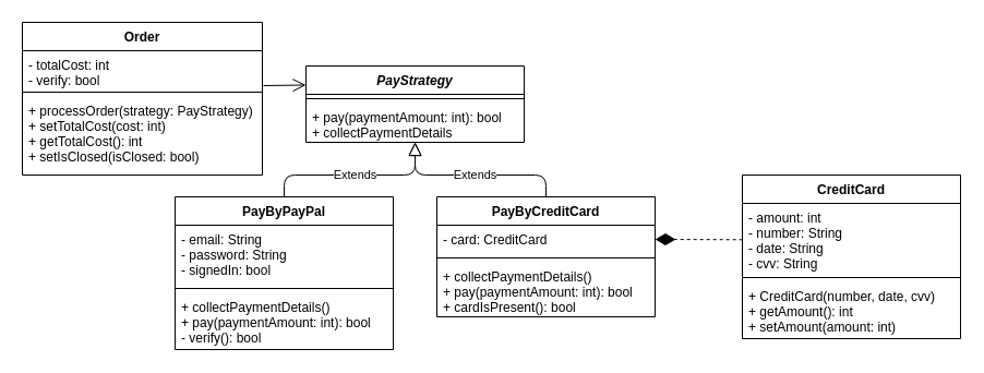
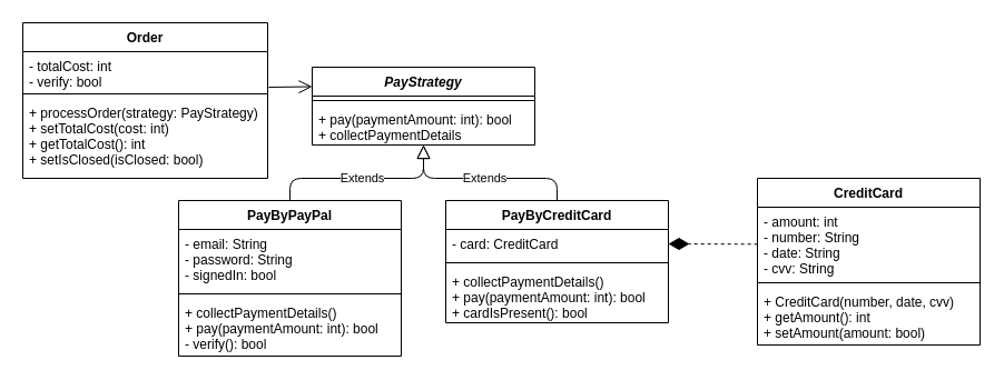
  <mxCell id="0" />
  <mxCell id="1" parent="0" />
  <mxCell id="2" value="PayStrategy" style="swimlane;fontStyle=3;align=center;verticalAlign=top;childLayout=stackLayout;horizontal=1;startSize=26;horizontalStack=0;resizeParent=1;resizeParentMax=0;resizeLast=0;collapsible=1;marginBottom=0;" vertex="1" parent="1"><mxGeometry x="280" y="60" width="200" height="70" as="geometry" /></mxCell>
  <mxCell id="3" value="" style="line;strokeWidth=1;fillColor=none;align=left;verticalAlign=middle;spacingTop=-1;spacingLeft=3;spacingRight=3;rotatable=0;labelPosition=right;points=[];portConstraint=eastwest;" vertex="1" parent="2"><mxGeometry y="26" width="200" height="8" as="geometry" /></mxCell>
  <mxCell id="4" value="+ pay(paymentAmount: int): bool&#10;+ collectPaymentDetails" style="text;strokeColor=none;fillColor=none;align=left;verticalAlign=top;spacingLeft=4;spacingRight=4;overflow=hidden;rotatable=0;points=[[0,0.5],[1,0.5]];portConstraint=eastwest;" vertex="1" parent="2"><mxGeometry y="34" width="200" height="36" as="geometry" /></mxCell>
  <mxCell id="5" value="PayByCreditCard" style="swimlane;fontStyle=1;align=center;verticalAlign=top;childLayout=stackLayout;horizontal=1;startSize=26;horizontalStack=0;resizeParent=1;resizeParentMax=0;resizeLast=0;collapsible=1;marginBottom=0;" vertex="1" parent="1"><mxGeometry x="400" y="180" width="200" height="110" as="geometry" /></mxCell>
  <mxCell id="6" value="- card: CreditCard" style="text;strokeColor=none;fillColor=none;align=left;verticalAlign=top;spacingLeft=4;spacingRight=4;overflow=hidden;rotatable=0;points=[[0,0.5],[1,0.5]];portConstraint=eastwest;" vertex="1" parent="5"><mxGeometry y="26" width="200" height="26" as="geometry" /></mxCell>
  <mxCell id="7" value="" style="line;strokeWidth=1;fillColor=none;align=left;verticalAlign=middle;spacingTop=-1;spacingLeft=3;spacingRight=3;rotatable=0;labelPosition=right;points=[];portConstraint=eastwest;" vertex="1" parent="5"><mxGeometry y="52" width="200" height="8" as="geometry" /></mxCell>
  <mxCell id="8" value="+ collectPaymentDetails()&#10;+ pay(paymentAmount: int): bool&#10;+ cardIsPresent(): bool" style="text;strokeColor=none;fillColor=none;align=left;verticalAlign=top;spacingLeft=4;spacingRight=4;overflow=hidden;rotatable=0;points=[[0,0.5],[1,0.5]];portConstraint=eastwest;" vertex="1" parent="5"><mxGeometry y="60" width="200" height="50" as="geometry" /></mxCell>
  <mxCell id="9" value="CreditCard" style="swimlane;fontStyle=1;align=center;verticalAlign=top;childLayout=stackLayout;horizontal=1;startSize=26;horizontalStack=0;resizeParent=1;resizeParentMax=0;resizeLast=0;collapsible=1;marginBottom=0;" vertex="1" parent="1"><mxGeometry x="680" y="160" width="200" height="150" as="geometry" /></mxCell>
  <mxCell id="10" value="- amount: int&#10;- number: String&#10;- date: String&#10;- cvv: String" style="text;strokeColor=none;fillColor=none;align=left;verticalAlign=top;spacingLeft=4;spacingRight=4;overflow=hidden;rotatable=0;points=[[0,0.5],[1,0.5]];portConstraint=eastwest;" vertex="1" parent="9"><mxGeometry y="26" width="200" height="64" as="geometry" /></mxCell>
  <mxCell id="11" value="" style="line;strokeWidth=1;fillColor=none;align=left;verticalAlign=middle;spacingTop=-1;spacingLeft=3;spacingRight=3;rotatable=0;labelPosition=right;points=[];portConstraint=eastwest;" vertex="1" parent="9"><mxGeometry y="90" width="200" height="8" as="geometry" /></mxCell>
- <mxCell id="12" value="+ CreditCard(number, date, cvv)&#10;+ getAmount(): int&#10;+ setAmount(amount: int)" style="text;strokeColor=none;fillColor=none;align=left;verticalAlign=top;spacingLeft=4;spacingRight=4;overflow=hidden;rotatable=0;points=[[0,0.5],[1,0.5]];portConstraint=eastwest;" vertex="1" parent="9"><mxGeometry y="98" width="200" height="52" as="geometry" /></mxCell>
+ <mxCell id="12" value="+ CreditCard(number, date, cvv)&#10;+ getAmount(): int&#10;+ setAmount(amount: bool)" style="text;strokeColor=none;fillColor=none;align=left;verticalAlign=top;spacingLeft=4;spacingRight=4;overflow=hidden;rotatable=0;points=[[0,0.5],[1,0.5]];portConstraint=eastwest;" vertex="1" parent="9"><mxGeometry y="98" width="200" height="52" as="geometry" /></mxCell>
  <mxCell id="13" value="" style="endArrow=diamondThin;endFill=1;endSize=16;html=1;entryX=1;entryY=0.5;entryDx=0;entryDy=0;exitX=0.001;exitY=0.52;exitDx=0;exitDy=0;exitPerimeter=0;dashed=1;" edge="1" parent="1" source="10" target="6"><mxGeometry width="160" relative="1" as="geometry"><mxPoint x="420" y="240" as="sourcePoint" /><mxPoint x="580" y="240" as="targetPoint" /></mxGeometry></mxCell>
  <mxCell id="14" value="PayByPayPal" style="swimlane;fontStyle=1;align=center;verticalAlign=top;childLayout=stackLayout;horizontal=1;startSize=26;horizontalStack=0;resizeParent=1;resizeParentMax=0;resizeLast=0;collapsible=1;marginBottom=0;" vertex="1" parent="1"><mxGeometry x="160" y="180" width="200" height="140" as="geometry" /></mxCell>
  <mxCell id="15" value="- email: String&#10;- password: String&#10;- signedIn: bool" style="text;strokeColor=none;fillColor=none;align=left;verticalAlign=top;spacingLeft=4;spacingRight=4;overflow=hidden;rotatable=0;points=[[0,0.5],[1,0.5]];portConstraint=eastwest;" vertex="1" parent="14"><mxGeometry y="26" width="200" height="54" as="geometry" /></mxCell>
  <mxCell id="16" value="" style="line;strokeWidth=1;fillColor=none;align=left;verticalAlign=middle;spacingTop=-1;spacingLeft=3;spacingRight=3;rotatable=0;labelPosition=right;points=[];portConstraint=eastwest;" vertex="1" parent="14"><mxGeometry y="80" width="200" height="8" as="geometry" /></mxCell>
  <mxCell id="17" value="+ collectPaymentDetails()&#10;+ pay(paymentAmount: int): bool&#10;- verify(): bool" style="text;strokeColor=none;fillColor=none;align=left;verticalAlign=top;spacingLeft=4;spacingRight=4;overflow=hidden;rotatable=0;points=[[0,0.5],[1,0.5]];portConstraint=eastwest;" vertex="1" parent="14"><mxGeometry y="88" width="200" height="52" as="geometry" /></mxCell>
  <mxCell id="18" value="Extends" style="endArrow=block;endSize=10;endFill=0;html=1;exitX=0.5;exitY=0;exitDx=0;exitDy=0;" edge="1" parent="1" source="14"><mxGeometry width="160" relative="1" as="geometry"><mxPoint x="220" y="170" as="sourcePoint" /><mxPoint x="380" y="130" as="targetPoint" /><Array as="points"><mxPoint x="260" y="160" /><mxPoint x="380" y="160" /></Array></mxGeometry></mxCell>
  <mxCell id="19" value="Extends" style="endArrow=block;endSize=10;endFill=0;html=1;exitX=0.5;exitY=0;exitDx=0;exitDy=0;" edge="1" parent="1" source="5"><mxGeometry width="160" relative="1" as="geometry"><mxPoint x="220" y="170" as="sourcePoint" /><mxPoint x="380" y="130" as="targetPoint" /><Array as="points"><mxPoint x="500" y="160" /><mxPoint x="380" y="160" /></Array></mxGeometry></mxCell>
  <mxCell id="20" value="Order" style="swimlane;fontStyle=1;align=center;verticalAlign=top;childLayout=stackLayout;horizontal=1;startSize=26;horizontalStack=0;resizeParent=1;resizeParentMax=0;resizeLast=0;collapsible=1;marginBottom=0;" vertex="1" parent="1"><mxGeometry x="20" y="20" width="220" height="140" as="geometry" /></mxCell>
  <mxCell id="21" value="- totalCost: int&#10;- verify: bool" style="text;strokeColor=none;fillColor=none;align=left;verticalAlign=top;spacingLeft=4;spacingRight=4;overflow=hidden;rotatable=0;points=[[0,0.5],[1,0.5]];portConstraint=eastwest;" vertex="1" parent="20"><mxGeometry y="26" width="220" height="34" as="geometry" /></mxCell>
  <mxCell id="22" value="" style="line;strokeWidth=1;fillColor=none;align=left;verticalAlign=middle;spacingTop=-1;spacingLeft=3;spacingRight=3;rotatable=0;labelPosition=right;points=[];portConstraint=eastwest;" vertex="1" parent="20"><mxGeometry y="60" width="220" height="8" as="geometry" /></mxCell>
  <mxCell id="23" value="+ processOrder(strategy: PayStrategy)&#10;+ setTotalCost(cost: int)&#10;+ getTotalCost(): int&#10;+ setIsClosed(isClosed: bool)" style="text;strokeColor=none;fillColor=none;align=left;verticalAlign=top;spacingLeft=4;spacingRight=4;overflow=hidden;rotatable=0;points=[[0,0.5],[1,0.5]];portConstraint=eastwest;" vertex="1" parent="20"><mxGeometry y="68" width="220" height="72" as="geometry" /></mxCell>
  <mxCell id="24" value="" style="endArrow=open;endFill=1;endSize=10;html=1;entryX=0;entryY=0.25;entryDx=0;entryDy=0;" edge="1" parent="1" target="2"><mxGeometry width="160" relative="1" as="geometry"><mxPoint x="241" y="78" as="sourcePoint" /><mxPoint x="330" y="60" as="targetPoint" /></mxGeometry></mxCell>
